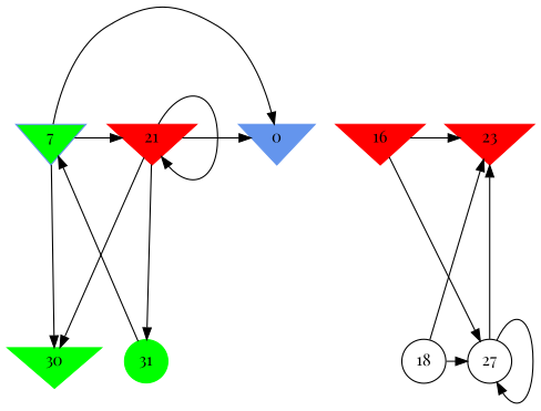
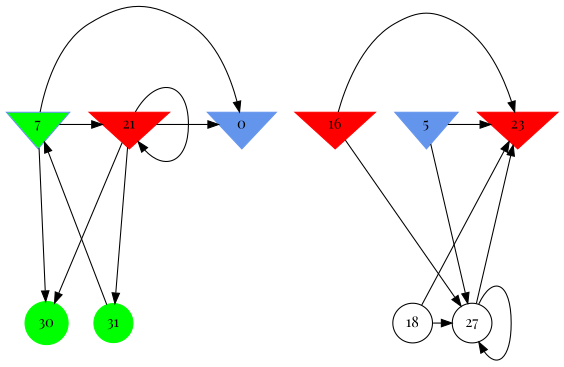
  digraph {
    fontname="Playfair Display"
    ranksep=2.0
    node [color=cornflowerblue fontname="Playfair Display" shape=invtriangle style=filled]
    edge [fontname="Playfair Display"]
    0
+   5
    7 [fillcolor=green]
    16 [color=red]
    21 [color=red]
    23 [color=red]
    27 [color=black shape=circle style=""]
    n8 [color=black label=18 shape=circle style=""]
-   30 [color=green]
+   30 [color=green shape=circle]
    31 [color=green shape=circle]
    subgraph sub_1 {
      rank=same
      0
+     5
      7
      16
      21
      23
    }
    subgraph sub_2 {
      rank=same
      27
      n8
    }
    subgraph sub_3 {
      rank=same
      30
      31
    }
+   5 -> 23
+   5 -> 27
    7 -> 0
    7 -> 21
    7 -> 30
    16 -> 23
    16 -> 27
    21 -> 0
    21 -> 21
    21 -> 30
    21 -> 31
    27 -> 23
    27 -> 27
    n8 -> 23
    n8 -> 27
    31 -> 7
  }
